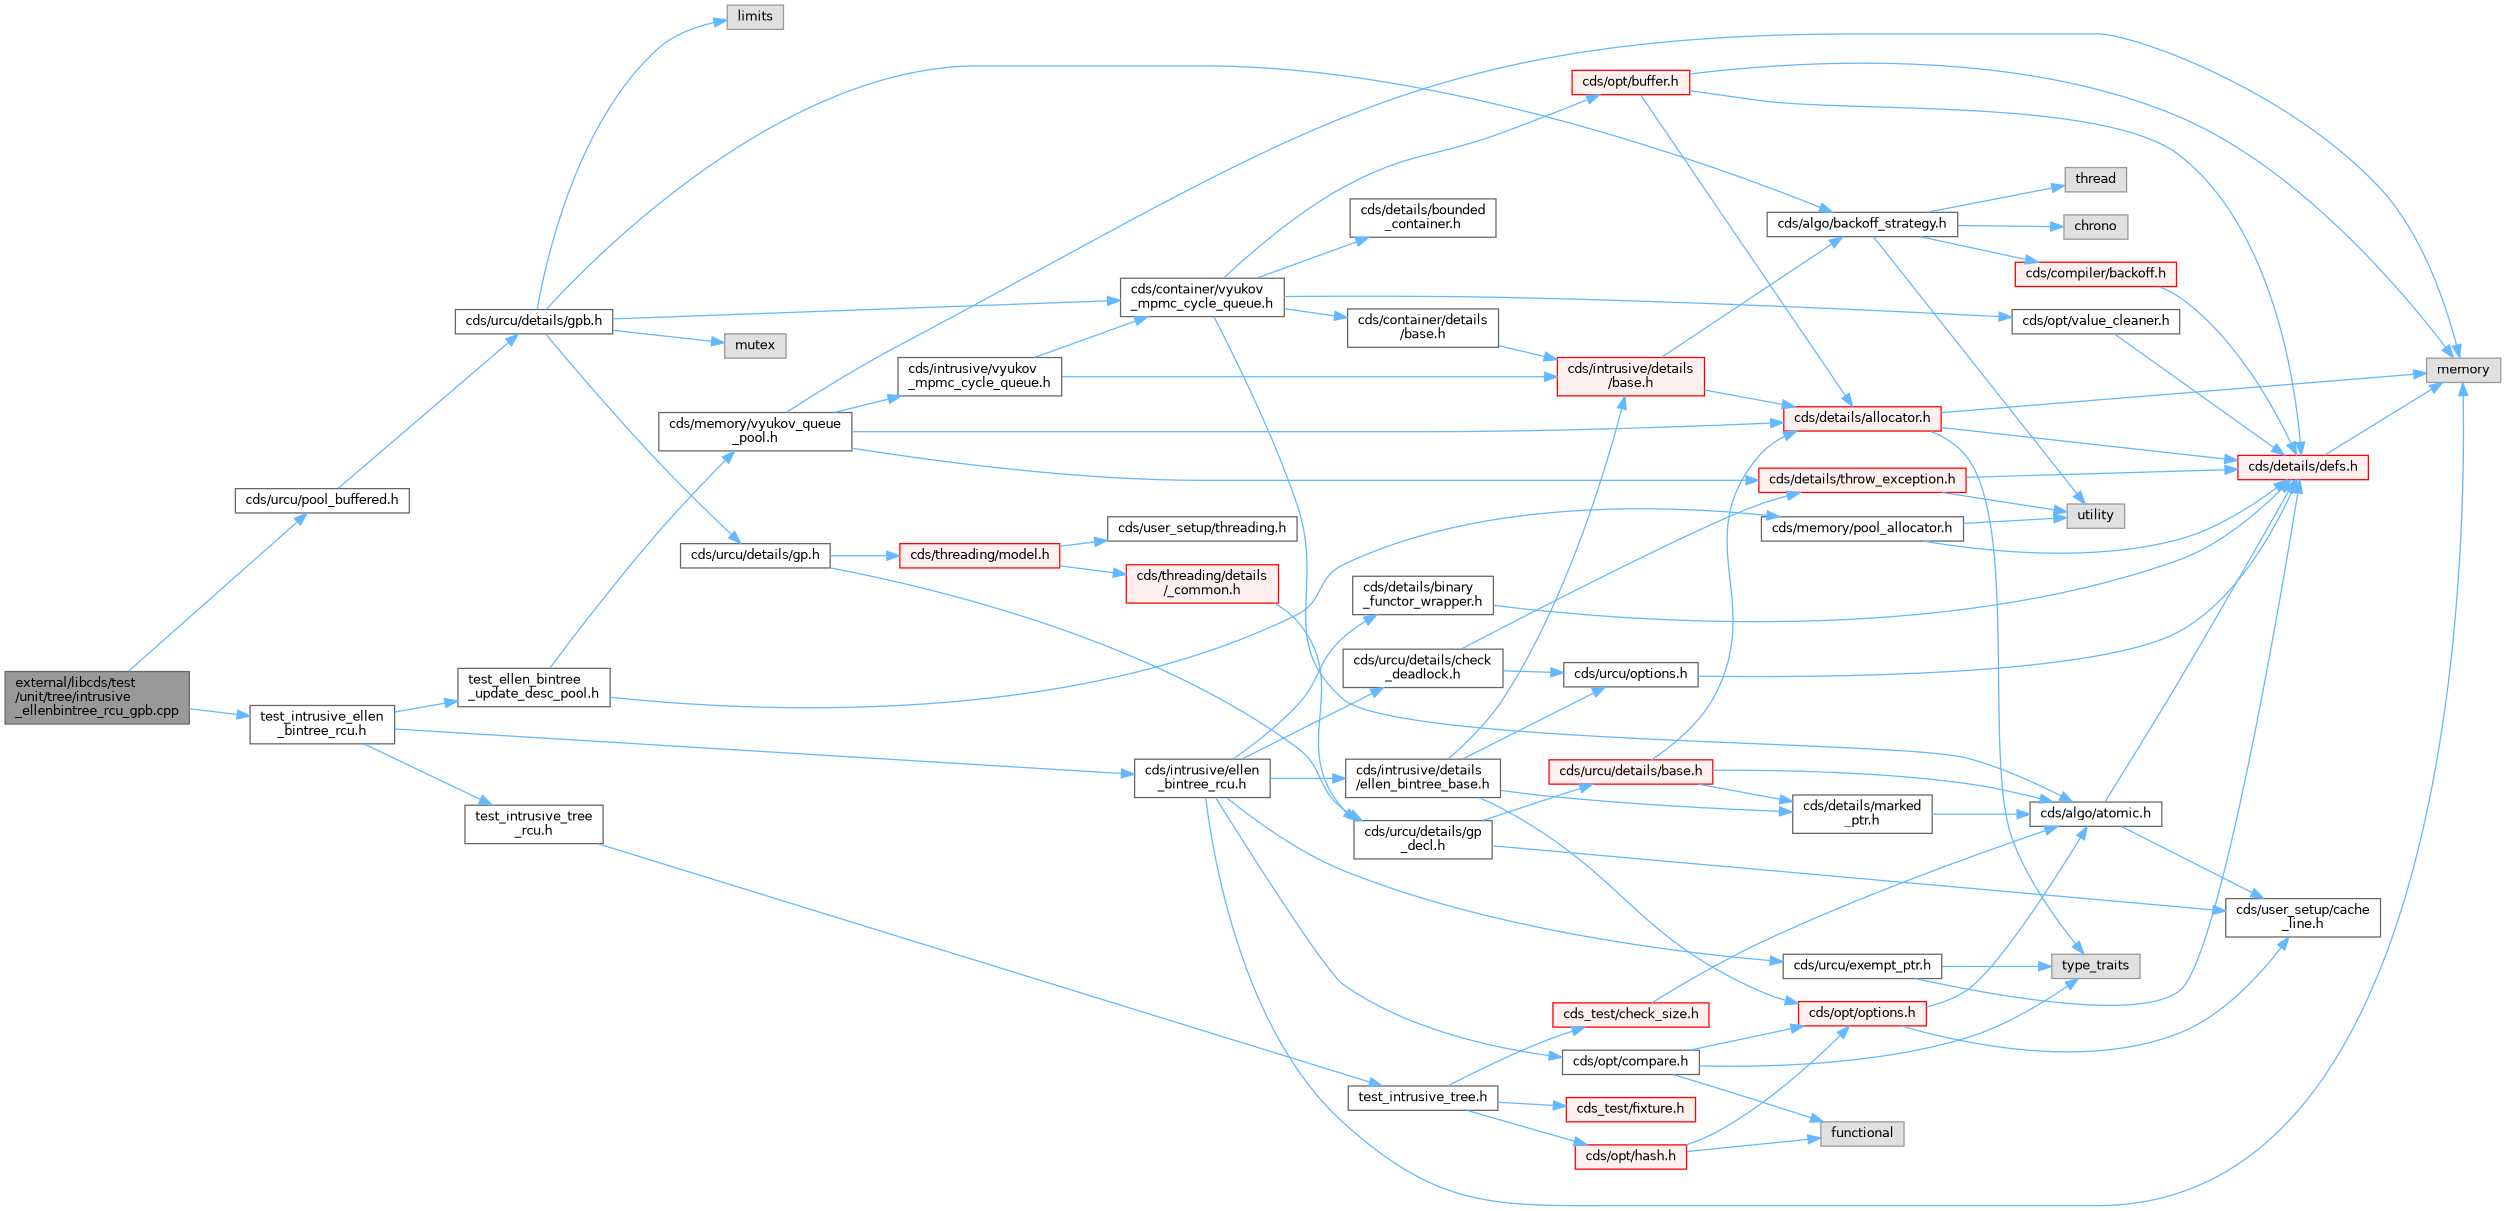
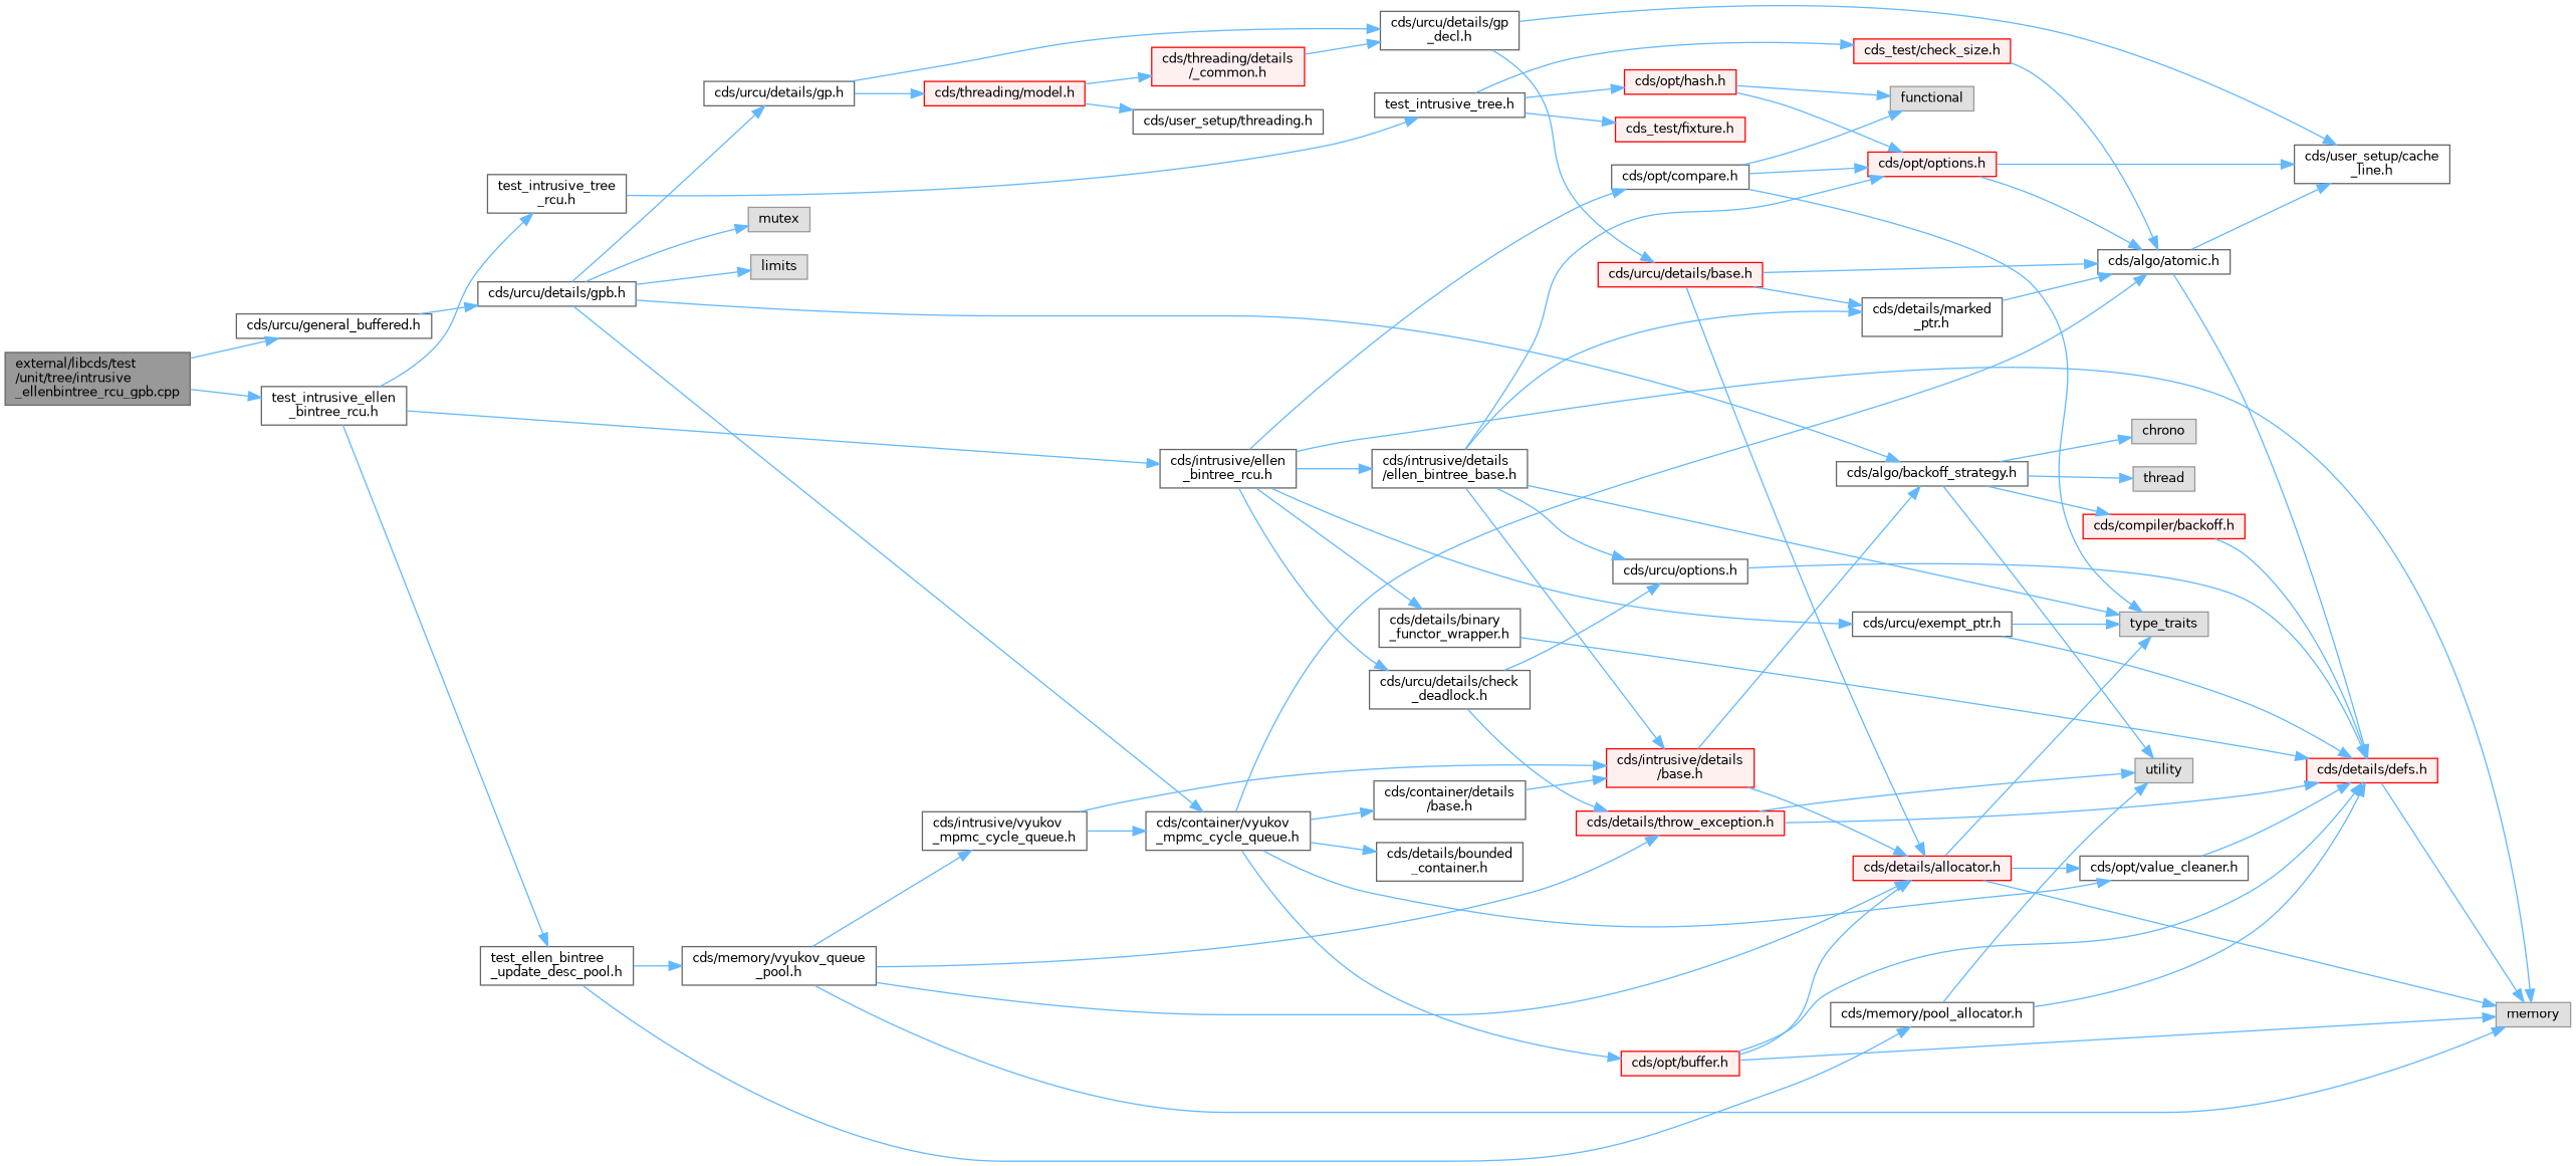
  digraph {
    rankdir=LR
    node [color=grey40 fillcolor=white fontname=Helvetica fontsize=10 shape=box style=filled]
    edge [color=steelblue1 fontname=Helvetica fontsize=10 labelfontname=Helvetica labelfontsize=10 style=solid]
    n1 [color=gray40 fillcolor=grey60 fontcolor=black height=0.2 label="external/libcds/test\l/unit/tree/intrusive\l_ellenbintree_rcu_gpb.cpp" width=0.4]
-   n2 [height=0.2 label="cds/urcu/pool_buffered.h" width=0.4]
+   n2 [height=0.2 label="cds/urcu/general_buffered.h" width=0.4]
    n3 [height=0.2 label="test_intrusive_ellen\l_bintree_rcu.h" width=0.4]
    n4 [height=0.2 label="cds/urcu/details/gpb.h" width=0.4]
    n5 [height=0.2 label="test_intrusive_tree\l_rcu.h" width=0.4]
    n6 [height=0.2 label="cds/intrusive/ellen\l_bintree_rcu.h" width=0.4]
    n7 [height=0.2 label="test_ellen_bintree\l_update_desc_pool.h" width=0.4]
    n8 [color=grey60 fillcolor="#E0E0E0" height=0.2 label=mutex width=0.4]
    n9 [color=grey60 fillcolor="#E0E0E0" height=0.2 label=limits width=0.4]
    n10 [height=0.2 label="cds/urcu/details/gp.h" width=0.4]
    n11 [height=0.2 label="cds/algo/backoff_strategy.h" width=0.4]
    n12 [height=0.2 label="cds/container/vyukov\l_mpmc_cycle_queue.h" width=0.4]
    n13 [height=0.2 label="cds/urcu/details/gp\l_decl.h" width=0.4]
    n14 [color=red fillcolor="#FFF0F0" height=0.2 label="cds/threading/model.h" width=0.4]
    n15 [color=grey60 fillcolor="#E0E0E0" height=0.2 label=utility width=0.4]
    n16 [color=grey60 fillcolor="#E0E0E0" height=0.2 label=thread width=0.4]
    n17 [color=grey60 fillcolor="#E0E0E0" height=0.2 label=chrono width=0.4]
    n18 [color=red fillcolor="#FFF0F0" height=0.2 label="cds/compiler/backoff.h" width=0.4]
    n19 [height=0.2 label="cds/algo/atomic.h" width=0.4]
    n20 [height=0.2 label="cds/container/details\l/base.h" width=0.4]
    n21 [color=red fillcolor="#FFF0F0" height=0.2 label="cds/opt/buffer.h" width=0.4]
    n22 [height=0.2 label="cds/opt/value_cleaner.h" width=0.4]
    n23 [height=0.2 label="cds/details/bounded\l_container.h" width=0.4]
    n24 [color=red fillcolor="#FFF0F0" height=0.2 label="cds/urcu/details/base.h" width=0.4]
    n25 [height=0.2 label="cds/user_setup/cache\l_line.h" width=0.4]
    n26 [color=red fillcolor="#FFF0F0" height=0.2 label="cds/threading/details\l/_common.h" width=0.4]
    n27 [height=0.2 label="cds/user_setup/threading.h" width=0.4]
    n28 [color=red fillcolor="#FFF0F0" height=0.2 label="cds/details/allocator.h" width=0.4]
    n29 [height=0.2 label="cds/details/marked\l_ptr.h" width=0.4]
    n30 [color=red fillcolor="#FFF0F0" height=0.2 label="cds/details/defs.h" width=0.4]
    n31 [color=grey60 fillcolor="#E0E0E0" height=0.2 label=memory width=0.4]
    n32 [color=grey60 fillcolor="#E0E0E0" height=0.2 label=type_traits width=0.4]
    n33 [color=red fillcolor="#FFF0F0" height=0.2 label="cds/intrusive/details\l/base.h" width=0.4]
    n34 [height=0.2 label="test_intrusive_tree.h" width=0.4]
    n35 [height=0.2 label="cds/intrusive/details\l/ellen_bintree_base.h" width=0.4]
    n36 [height=0.2 label="cds/opt/compare.h" width=0.4]
    n37 [height=0.2 label="cds/details/binary\l_functor_wrapper.h" width=0.4]
    n38 [height=0.2 label="cds/urcu/details/check\l_deadlock.h" width=0.4]
    n39 [height=0.2 label="cds/urcu/exempt_ptr.h" width=0.4]
    n40 [height=0.2 label="cds/memory/vyukov_queue\l_pool.h" width=0.4]
    n41 [height=0.2 label="cds/memory/pool_allocator.h" width=0.4]
    n42 [color=red fillcolor="#FFF0F0" height=0.2 label="cds_test/check_size.h" width=0.4]
    n43 [color=red fillcolor="#FFF0F0" height=0.2 label="cds_test/fixture.h" width=0.4]
    n44 [color=red fillcolor="#FFF0F0" height=0.2 label="cds/opt/hash.h" width=0.4]
    n45 [color=grey60 fillcolor="#E0E0E0" height=0.2 label=functional width=0.4]
    n46 [color=red fillcolor="#FFF0F0" height=0.2 label="cds/opt/options.h" width=0.4]
    n47 [height=0.2 label="cds/urcu/options.h" width=0.4]
    n48 [color=red fillcolor="#FFF0F0" height=0.2 label="cds/details/throw_exception.h" width=0.4]
    n49 [height=0.2 label="cds/intrusive/vyukov\l_mpmc_cycle_queue.h" width=0.4]
    n1 -> n2
    n1 -> n3
    n2 -> n4
    n3 -> n5
    n3 -> n6
    n3 -> n7
    n4 -> n8
    n4 -> n9
    n4 -> n10
    n4 -> n11
    n4 -> n12
    n5 -> n34
    n6 -> n31
    n6 -> n35
    n6 -> n36
    n6 -> n37
    n6 -> n38
    n6 -> n39
    n7 -> n40
    n7 -> n41
    n10 -> n13
    n10 -> n14
    n11 -> n15
    n11 -> n16
    n11 -> n17
    n11 -> n18
    n12 -> n19
    n12 -> n20
    n12 -> n21
    n12 -> n22
    n12 -> n23
    n13 -> n24
    n13 -> n25
    n14 -> n26
    n14 -> n27
    n18 -> n30
    n19 -> n25
    n19 -> n30
    n20 -> n33
    n21 -> n28
    n21 -> n30
    n21 -> n31
    n22 -> n30
    n24 -> n19
    n24 -> n28
    n24 -> n29
    n26 -> n13
-   n28 -> n30
+   n28 -> n22
    n28 -> n31
    n28 -> n32
    n29 -> n19
    n30 -> n31
    n33 -> n11
    n33 -> n28
    n34 -> n42
    n34 -> n43
    n34 -> n44
    n35 -> n29
+   n35 -> n32
    n35 -> n33
    n35 -> n46
    n35 -> n47
    n36 -> n32
    n36 -> n45
    n36 -> n46
    n37 -> n30
    n38 -> n47
    n38 -> n48
    n39 -> n30
    n39 -> n32
    n40 -> n28
    n40 -> n31
    n40 -> n48
    n40 -> n49
    n41 -> n15
    n41 -> n30
    n42 -> n19
    n44 -> n45
    n44 -> n46
    n46 -> n19
    n46 -> n25
    n47 -> n30
    n48 -> n15
    n48 -> n30
    n49 -> n12
    n49 -> n33
  }
